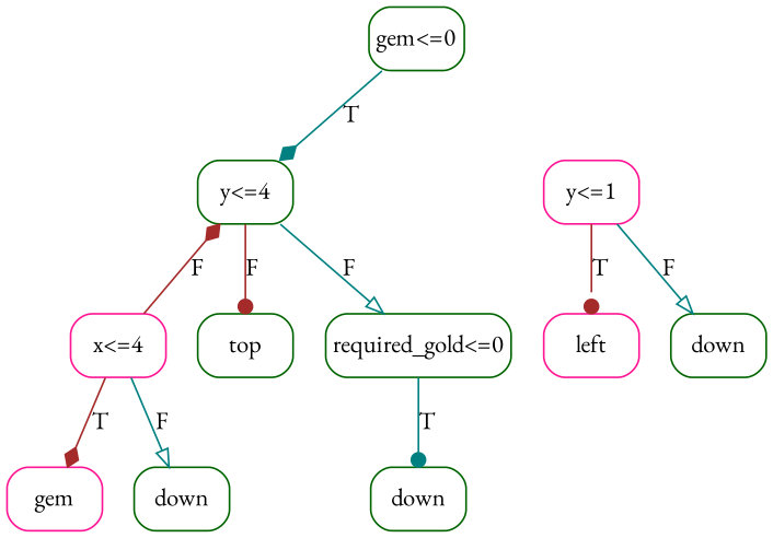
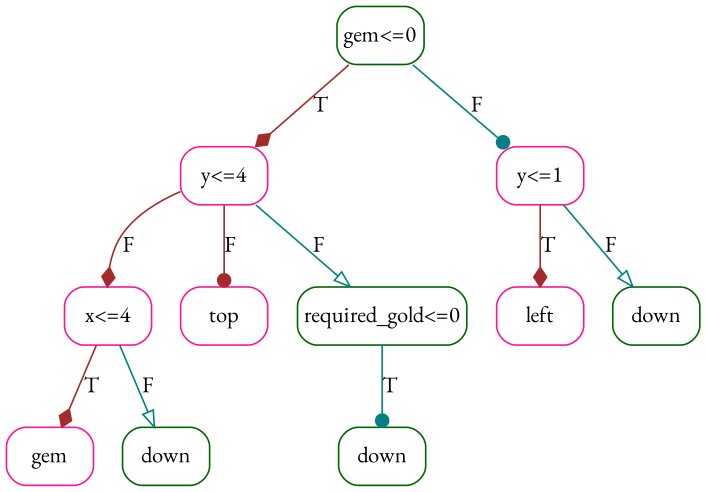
  digraph {
    fontname="EB Garamond"
    node [color=darkgreen fontname="EB Garamond" margin="0.05,0.05" shape=box style=rounded]
    edge [arrowhead=diamond color=teal fontname="EB Garamond"]
    n1 [label=down]
-   n2 [label=top]
+   n2 [color=deeppink label=top]
    n3 [label="required_gold<=0"]
    n4 [color=deeppink label=gem]
    n5 [label=down]
    n6 [color=deeppink label="x<=4"]
-   n7 [label="y<=4"]
+   n7 [color=deeppink label="y<=4"]
    n8 [color=deeppink label=left]
    n9 [label=down]
    n10 [color=deeppink label="y<=1"]
    n11 [label="gem<=0"]
    n3 -> n1 [arrowhead=dot label=T]
    n6 -> n4 [color=brown label=T]
    n6 -> n5 [arrowhead=onormal label=F]
    n7 -> n2 [arrowhead=dot color=brown label=F]
    n7 -> n3 [arrowhead=onormal label=F]
-   n6 -> n7 [color=brown label=F]
-   n10 -> n8 [arrowhead=dot color=brown label=T]
+   n7 -> n6 [color=brown label=F]
+   n10 -> n8 [color=brown label=T]
    n10 -> n9 [arrowhead=onormal label=F]
-   n11 -> n7 [label=T]
+   n11 -> n7 [color=brown label=T]
+   n11 -> n10 [arrowhead=dot label=F]
  }
